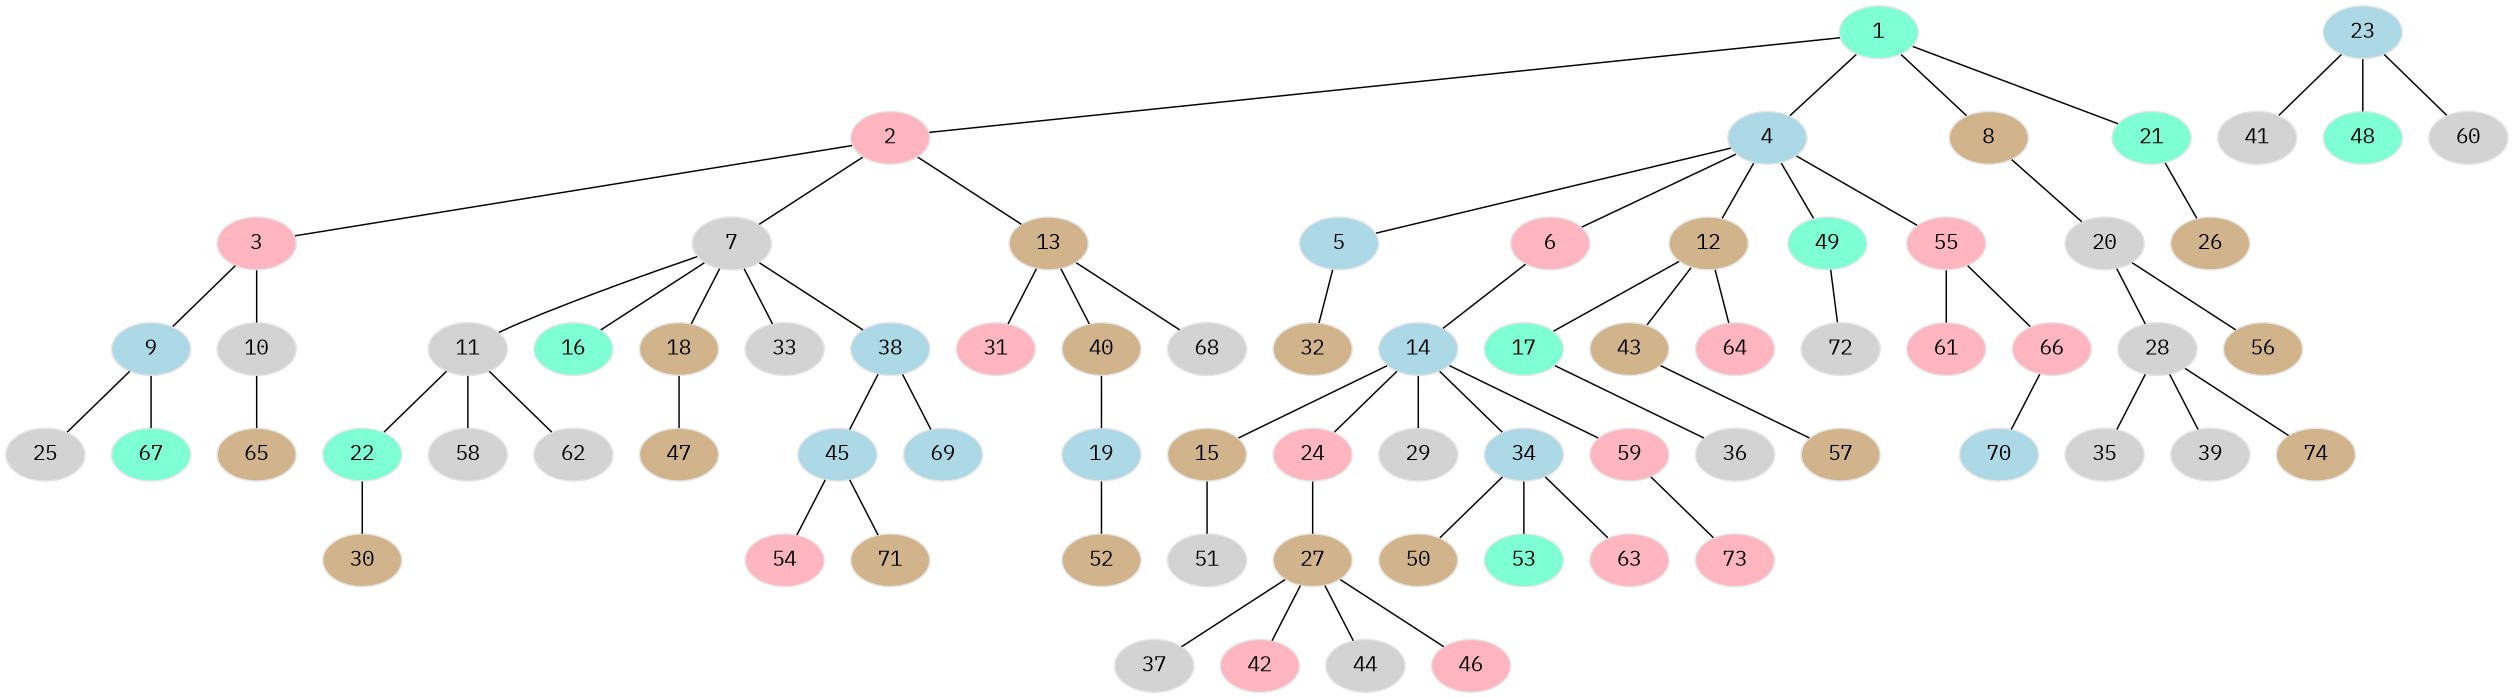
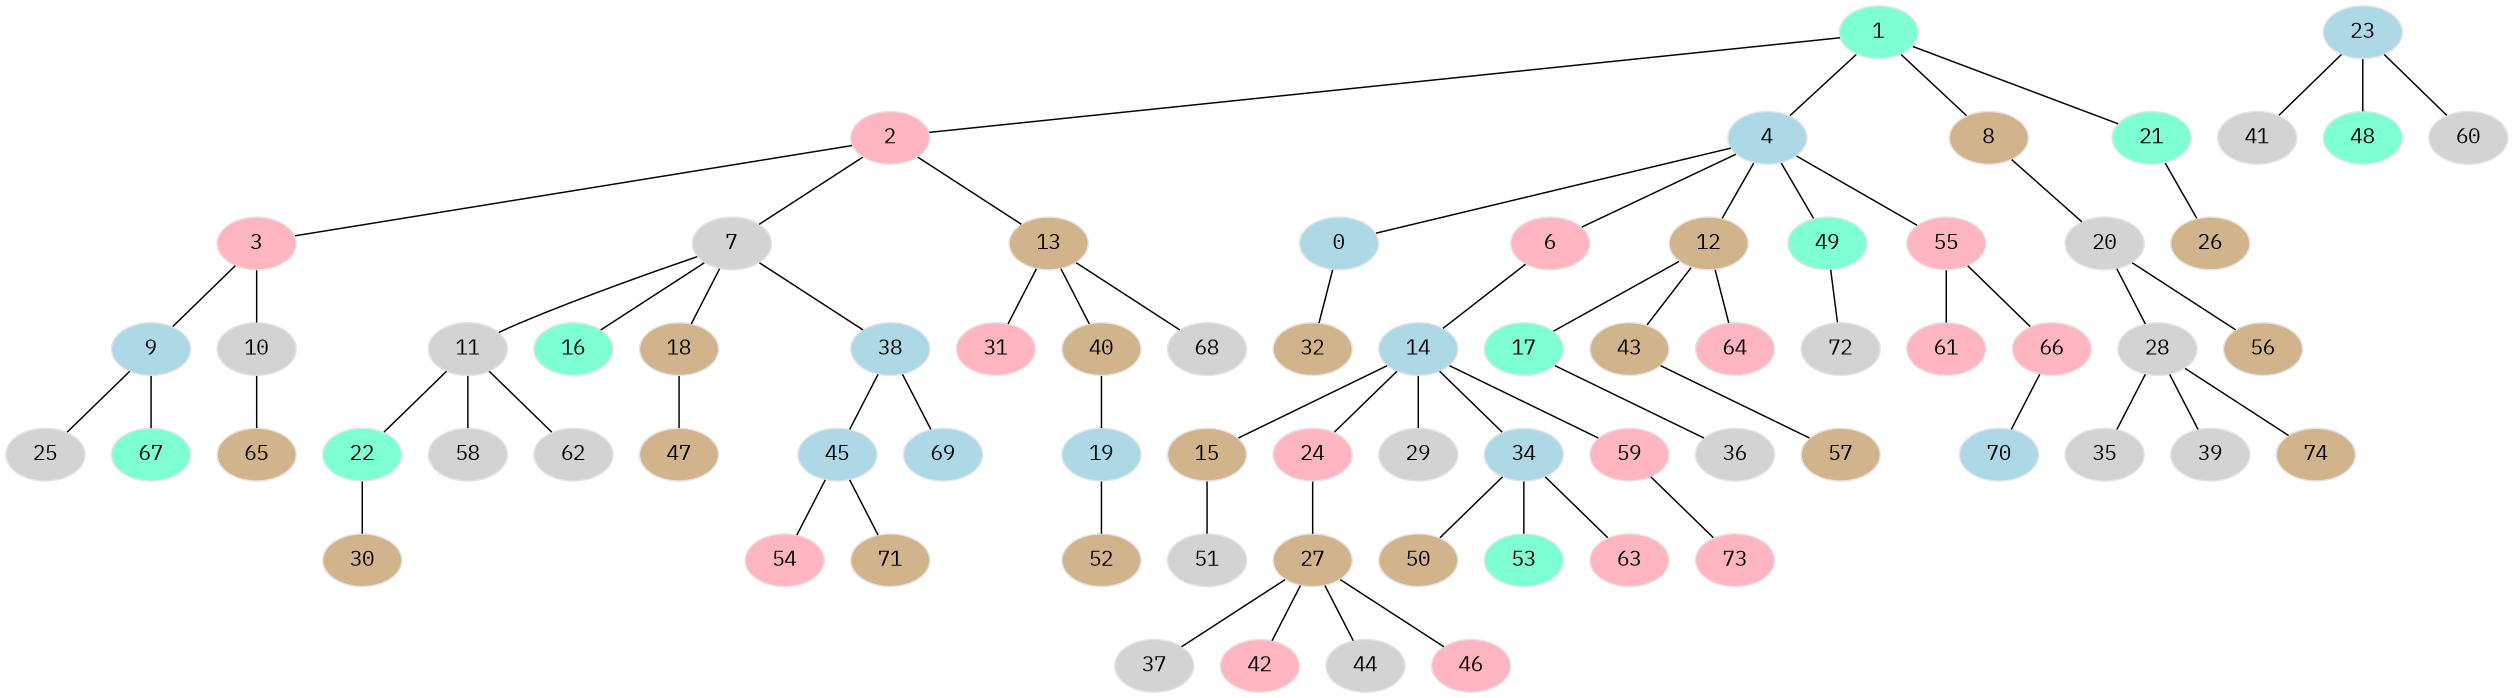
  graph {
    fontname="IBM Plex Mono"
    node [color=gray90 fillcolor=lightgrey fontname="IBM Plex Mono" style=filled]
    edge [fontname="IBM Plex Mono"]
    1 [fillcolor=aquamarine]
    2 [fillcolor=lightpink]
    4 [fillcolor=lightblue]
    8 [fillcolor=tan]
    21 [fillcolor=aquamarine]
    3 [fillcolor=lightpink]
    7
    13 [fillcolor=tan]
-   5 [fillcolor=lightblue]
+   5 [fillcolor=lightblue label=0]
    6 [fillcolor=lightpink]
    12 [fillcolor=tan]
    49 [fillcolor=aquamarine]
    55 [fillcolor=lightpink]
    20
    26 [fillcolor=tan]
    9 [fillcolor=lightblue]
    10
    11
    16 [fillcolor=aquamarine]
    18 [fillcolor=tan]
-   33
    38 [fillcolor=lightblue]
    31 [fillcolor=lightpink]
    40 [fillcolor=tan]
    68
    19 [fillcolor=lightblue]
    52 [fillcolor=tan]
    25
    67 [fillcolor=aquamarine]
    65 [fillcolor=tan]
    32 [fillcolor=tan]
    14 [fillcolor=lightblue]
    17 [fillcolor=aquamarine]
    43 [fillcolor=tan]
    64 [fillcolor=lightpink]
    72
    61 [fillcolor=lightpink]
    66 [fillcolor=lightpink]
    15 [fillcolor=tan]
    24 [fillcolor=lightpink]
    29
    34 [fillcolor=lightblue]
    59 [fillcolor=lightpink]
    22 [fillcolor=aquamarine]
    58
    62
    47 [fillcolor=tan]
    45 [fillcolor=lightblue]
    69 [fillcolor=lightblue]
    28
    56 [fillcolor=tan]
    30 [fillcolor=tan]
    36
    57 [fillcolor=tan]
    23 [fillcolor=lightblue]
    41
    48 [fillcolor=aquamarine]
    60
    51
    27 [fillcolor=tan]
    50 [fillcolor=tan]
    53 [fillcolor=aquamarine]
    63 [fillcolor=lightpink]
    73 [fillcolor=lightpink]
    35
    39
    74 [fillcolor=tan]
    37
    42 [fillcolor=lightpink]
    44
    46 [fillcolor=lightpink]
    54 [fillcolor=lightpink]
    71 [fillcolor=tan]
    70 [fillcolor=lightblue]
    1 -- 2
    1 -- 4
    1 -- 8
    1 -- 21
    2 -- 3
    2 -- 7
    2 -- 13
    4 -- 5
    4 -- 6
    4 -- 12
    4 -- 49
    4 -- 55
    8 -- 20
    21 -- 26
    3 -- 9
    3 -- 10
    7 -- 11
    7 -- 16
    7 -- 18
-   7 -- 33
    7 -- 38
    13 -- 31
    13 -- 40
    13 -- 68
    5 -- 32
    6 -- 14
    12 -- 17
    12 -- 43
    12 -- 64
    49 -- 72
    55 -- 61
    55 -- 66
    20 -- 28
    20 -- 56
    9 -- 25
    9 -- 67
    10 -- 65
    11 -- 22
    11 -- 58
    11 -- 62
    18 -- 47
    38 -- 45
    38 -- 69
    40 -- 19
    19 -- 52
    14 -- 15
    14 -- 24
    14 -- 29
    14 -- 34
    14 -- 59
    17 -- 36
    43 -- 57
    66 -- 70
    15 -- 51
    24 -- 27
    34 -- 50
    34 -- 53
    34 -- 63
    59 -- 73
    22 -- 30
    45 -- 54
    45 -- 71
    28 -- 35
    28 -- 39
    28 -- 74
    23 -- 41
    23 -- 48
    23 -- 60
    27 -- 37
    27 -- 42
    27 -- 44
    27 -- 46
  }
